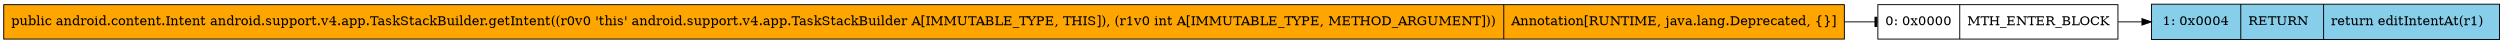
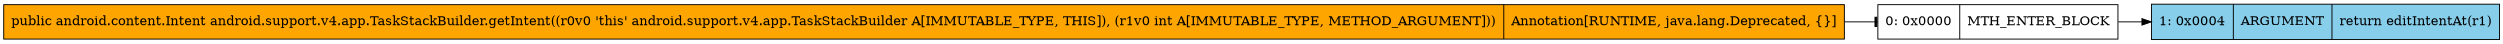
  digraph {
    rankdir=LR
    node [shape=record style=filled color=black]
    n1 [label="{0\:\ 0x0000|MTH_ENTER_BLOCK\l}" fillcolor=white]
-   n2 [label="{1\:\ 0x0004|RETURN\l|return editIntentAt(r1)\l}" fillcolor=skyblue]
+   n2 [label="{1\:\ 0x0004|ARGUMENT\l|return editIntentAt(r1)\l}" fillcolor=skyblue]
    n3 [label="{public android.content.Intent android.support.v4.app.TaskStackBuilder.getIntent((r0v0 'this' android.support.v4.app.TaskStackBuilder A[IMMUTABLE_TYPE, THIS]), (r1v0 int A[IMMUTABLE_TYPE, METHOD_ARGUMENT]))  | Annotation[RUNTIME, java.lang.Deprecated, \{\}]\l}" fillcolor=orange]
    n1 -> n2 [arrowhead=normal]
    n3 -> n1 [arrowhead=tee]
  }
